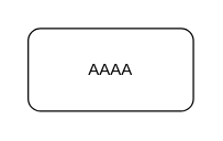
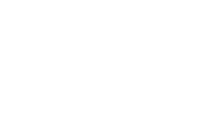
  <mxCell id="0" />
  <mxCell id="1" parent="0" />
- <mxCell id="2" value="AAAA" style="rounded=1;whiteSpace=wrap;html=1;" parent="1" vertex="1"><mxGeometry x="20" y="20" width="120" height="60" as="geometry" /></mxCell>
